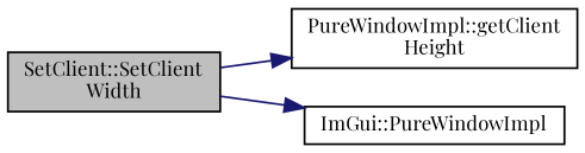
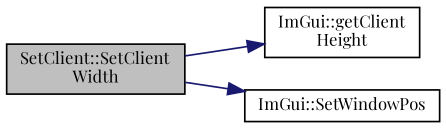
  digraph {
    fontname="Playfair Display"
    rankdir=LR
    node [color=black fillcolor=white fontname="Playfair Display" fontsize=10 shape=record style=filled]
    edge [color=midnightblue fontname="Playfair Display" fontsize=10 labelfontname=Helvetica labelfontsize=10 style=solid]
    n1 [fillcolor=grey75 fontcolor=black height=0.2 label="SetClient::SetClient\lWidth" width=0.4]
-   n2 [height=0.2 label="PureWindowImpl::getClient\lHeight" width=0.4]
-   n3 [height=0.2 label="ImGui::PureWindowImpl" width=0.4]
+   n2 [height=0.2 label="ImGui::getClient\lHeight" width=0.4]
+   n3 [height=0.2 label="ImGui::SetWindowPos" width=0.4]
    n1 -> n2
    n1 -> n3
  }
